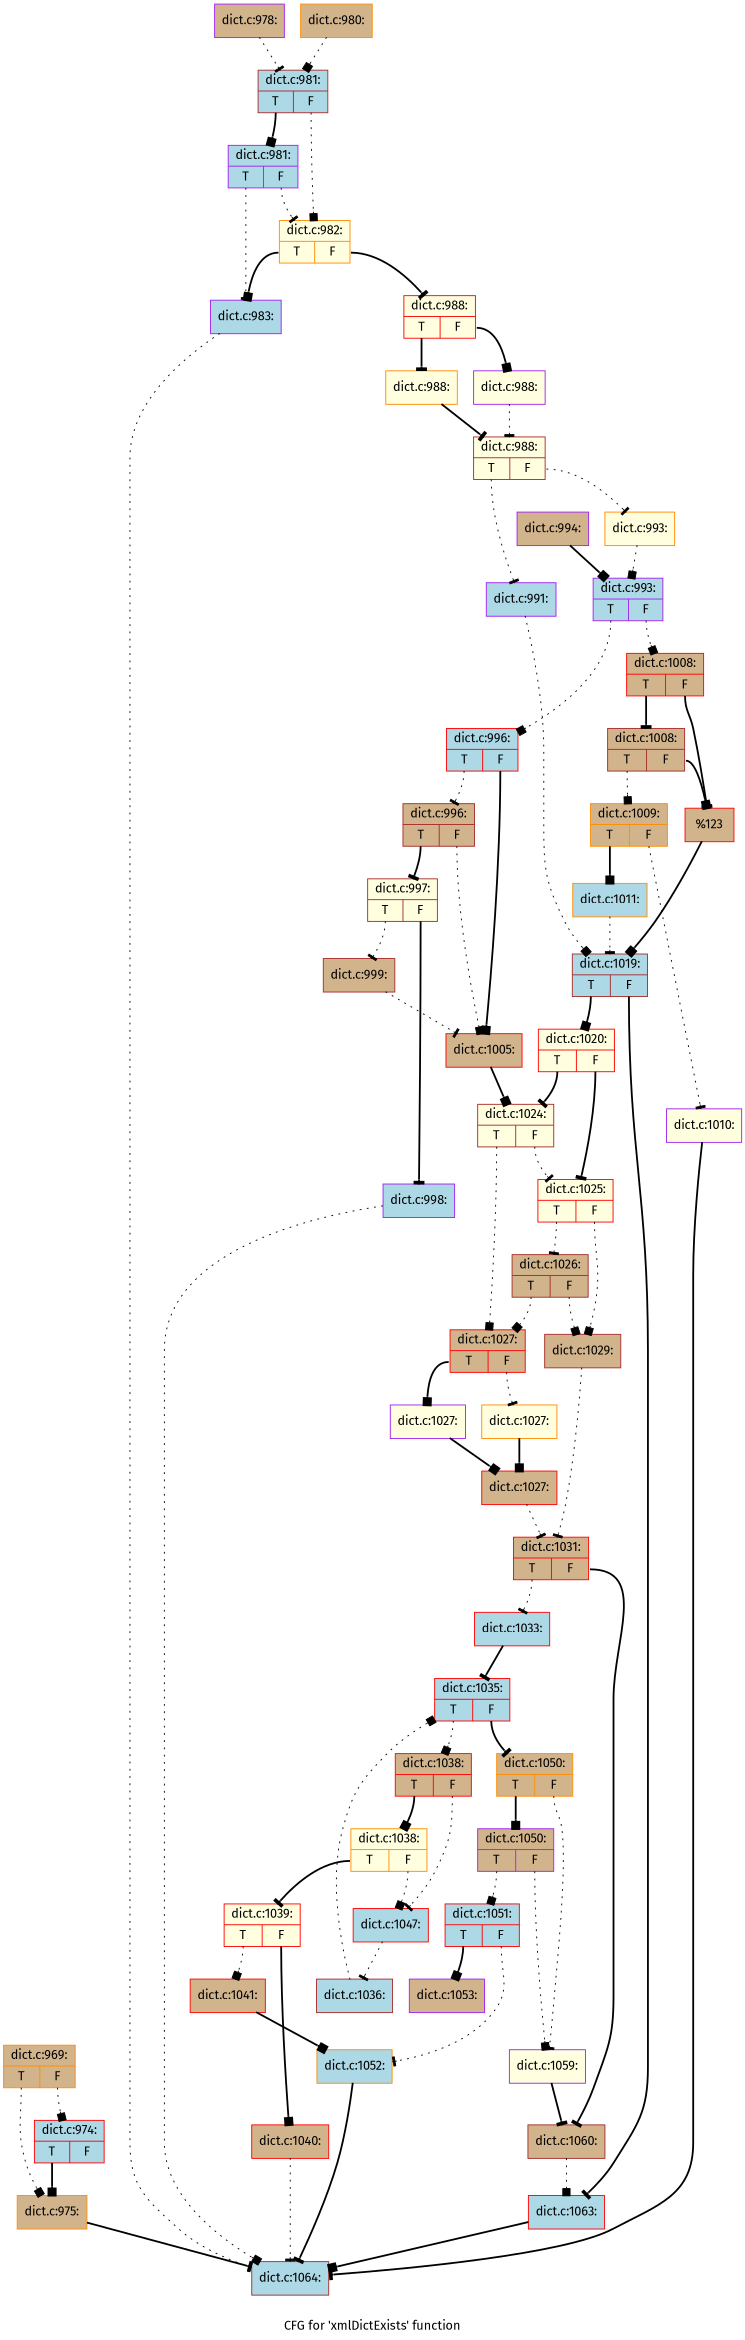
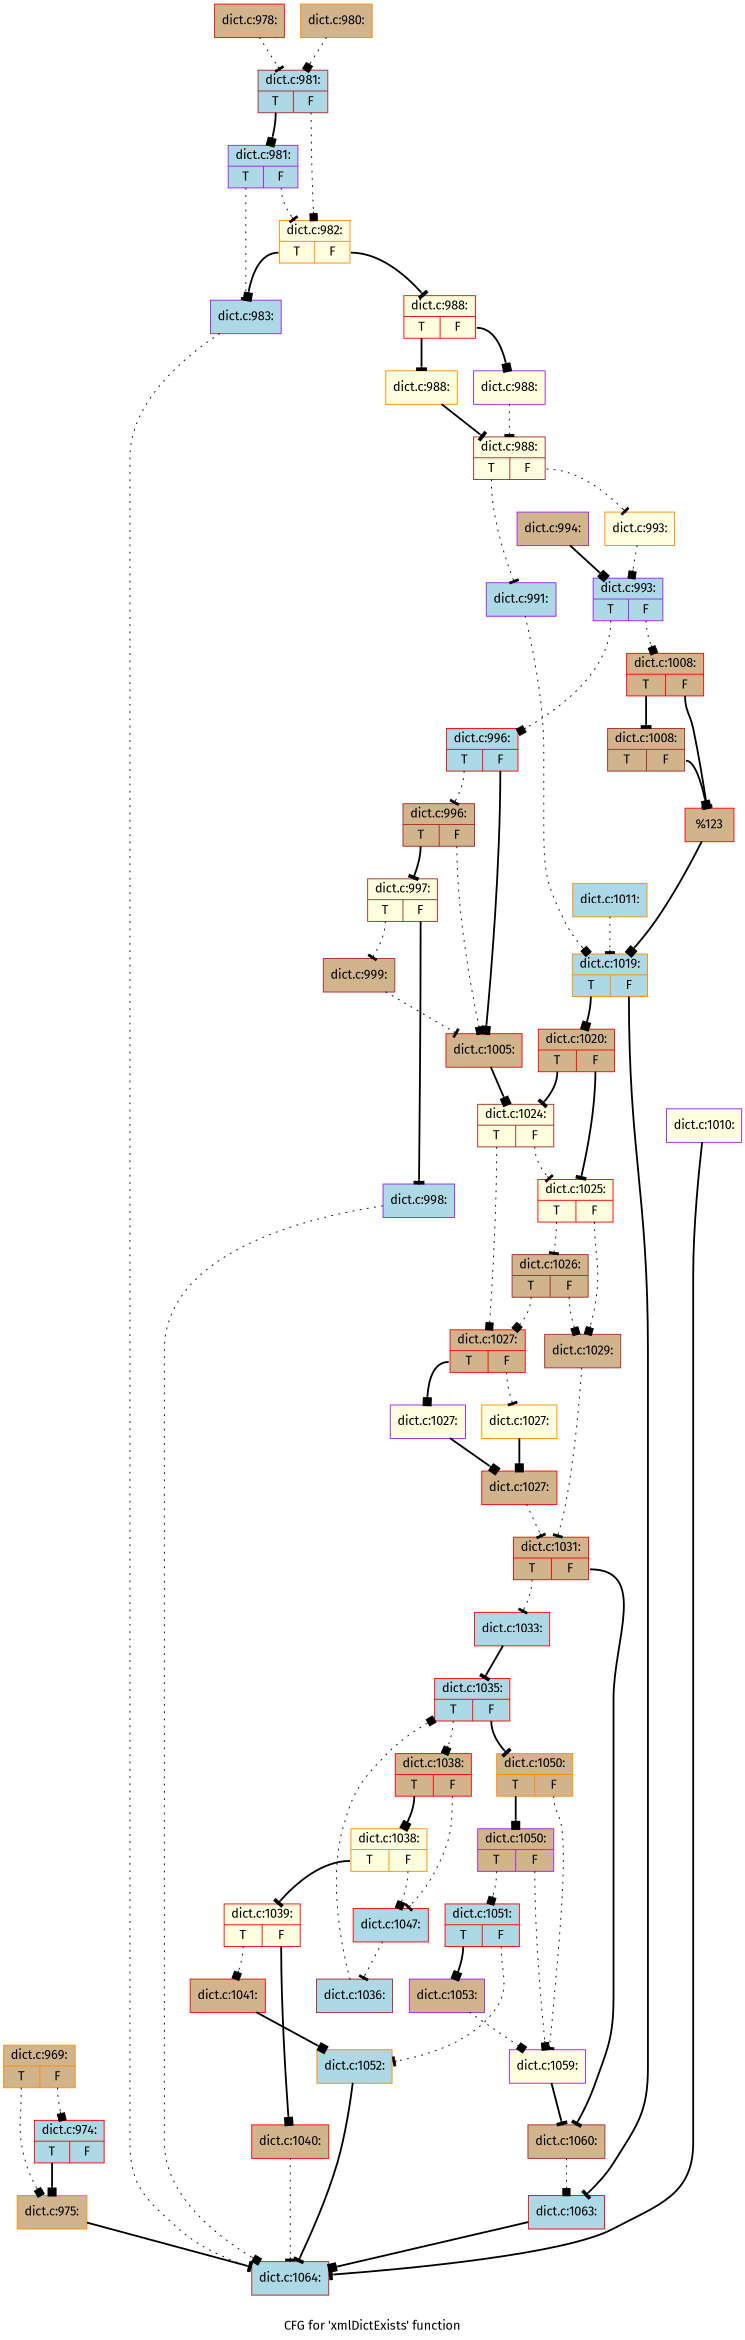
  digraph {
    fontname="Fira Sans"
    label="CFG for 'xmlDictExists' function"
    node [color=red fillcolor=tan fontname="Fira Sans" shape=record style=filled]
    edge [arrowhead=box fontname="Fira Sans" style=dotted]
    n1 [color=darkorange label="{dict.c:969:|{<s0>T|<s1>F}}"]
    n2 [color=darkorange label="{dict.c:975:}"]
    n3 [fillcolor=lightblue label="{dict.c:974:|{<s0>T|<s1>F}}"]
    n4 [color=brown fillcolor=lightblue label="{dict.c:1064:}"]
-   n5 [color=purple label="{dict.c:978:}"]
+   n5 [label="{dict.c:978:}"]
    n6 [color=brown fillcolor=lightblue label="{dict.c:981:|{<s0>T|<s1>F}}"]
    n7 [color=darkorange label="{dict.c:980:}"]
    n8 [color=purple fillcolor=lightblue label="{dict.c:981:|{<s0>T|<s1>F}}"]
    n9 [color=darkorange fillcolor=lightyellow label="{dict.c:982:|{<s0>T|<s1>F}}"]
    n10 [color=purple fillcolor=lightblue label="{dict.c:983:}"]
    n11 [fillcolor=lightyellow label="{dict.c:988:|{<s0>T|<s1>F}}"]
    n12 [color=darkorange fillcolor=lightyellow label="{dict.c:988:}"]
    n13 [color=purple fillcolor=lightyellow label="{dict.c:988:}"]
    n14 [color=brown fillcolor=lightyellow label="{dict.c:988:|{<s0>T|<s1>F}}"]
    n15 [color=purple fillcolor=lightblue label="{dict.c:991:}"]
    n16 [color=darkorange fillcolor=lightyellow label="{dict.c:993:}"]
-   n17 [color=brown fillcolor=lightblue label="{dict.c:1019:|{<s0>T|<s1>F}}"]
+   n17 [color=darkorange fillcolor=lightblue label="{dict.c:1019:|{<s0>T|<s1>F}}"]
    n18 [color=purple fillcolor=lightblue label="{dict.c:993:|{<s0>T|<s1>F}}"]
-   n19 [fillcolor=lightyellow label="{dict.c:1020:|{<s0>T|<s1>F}}"]
+   n19 [label="{dict.c:1020:|{<s0>T|<s1>F}}"]
    n20 [fillcolor=lightblue label="{dict.c:1063:}"]
    n21 [fillcolor=lightblue label="{dict.c:996:|{<s0>T|<s1>F}}"]
    n22 [label="{dict.c:1008:|{<s0>T|<s1>F}}"]
    n23 [color=brown fillcolor=lightyellow label="{dict.c:1024:|{<s0>T|<s1>F}}"]
    n24 [fillcolor=lightyellow label="{dict.c:1025:|{<s0>T|<s1>F}}"]
    n25 [color=brown label="{dict.c:996:|{<s0>T|<s1>F}}"]
    n26 [label="{dict.c:1005:}"]
    n27 [color=brown label="{dict.c:1008:|{<s0>T|<s1>F}}"]
    n28 [label="{%123}"]
    n29 [color=brown fillcolor=lightyellow label="{dict.c:997:|{<s0>T|<s1>F}}"]
-   n30 [color=darkorange label="{dict.c:1009:|{<s0>T|<s1>F}}"]
    n31 [color=brown label="{dict.c:999:}"]
    n32 [color=purple fillcolor=lightblue label="{dict.c:998:}"]
    n33 [color=purple label="{dict.c:994:}"]
    n34 [color=darkorange fillcolor=lightblue label="{dict.c:1011:}"]
    n35 [color=purple fillcolor=lightyellow label="{dict.c:1010:}"]
    n36 [label="{dict.c:1027:|{<s0>T|<s1>F}}"]
    n37 [color=brown label="{dict.c:1026:|{<s0>T|<s1>F}}"]
    n38 [color=brown label="{dict.c:1029:}"]
    n39 [color=purple fillcolor=lightyellow label="{dict.c:1027:}"]
    n40 [color=darkorange fillcolor=lightyellow label="{dict.c:1027:}"]
    n41 [label="{dict.c:1031:|{<s0>T|<s1>F}}"]
    n42 [label="{dict.c:1027:}"]
    n43 [fillcolor=lightblue label="{dict.c:1033:}"]
    n44 [color=brown label="{dict.c:1060:}"]
    n45 [fillcolor=lightblue label="{dict.c:1035:|{<s0>T|<s1>F}}"]
    n46 [label="{dict.c:1038:|{<s0>T|<s1>F}}"]
    n47 [color=darkorange label="{dict.c:1050:|{<s0>T|<s1>F}}"]
    n48 [color=darkorange fillcolor=lightyellow label="{dict.c:1038:|{<s0>T|<s1>F}}"]
    n49 [fillcolor=lightblue label="{dict.c:1047:}"]
    n50 [color=purple label="{dict.c:1050:|{<s0>T|<s1>F}}"]
    n51 [color=purple fillcolor=lightyellow label="{dict.c:1059:}"]
    n52 [fillcolor=lightyellow label="{dict.c:1039:|{<s0>T|<s1>F}}"]
    n53 [color=brown fillcolor=lightblue label="{dict.c:1036:}"]
    n54 [fillcolor=lightblue label="{dict.c:1051:|{<s0>T|<s1>F}}"]
    n55 [label="{dict.c:1041:}"]
    n56 [label="{dict.c:1040:}"]
    n57 [color=darkorange fillcolor=lightblue label="{dict.c:1052:}"]
    n58 [color=purple label="{dict.c:1053:}"]
    n1 -> n2 [tailport=s0]
    n1 -> n3 [tailport=s1]
    n2 -> n4 [arrowhead=tee style=bold]
    n3 -> n2 [style=bold tailport=s0]
    n5 -> n6 [arrowhead=tee]
    n6 -> n8 [style=bold tailport=s0]
    n6 -> n9 [tailport=s1]
    n7 -> n6
    n8 -> n9 [arrowhead=tee tailport=s1]
    n8 -> n10 [arrowhead=tee tailport=s0]
    n9 -> n10 [style=bold tailport=s0]
    n9 -> n11 [arrowhead=tee style=bold tailport=s1]
    n10 -> n4 [arrowhead=tee]
    n11 -> n12 [arrowhead=tee style=bold tailport=s0]
    n11 -> n13 [style=bold tailport=s1]
    n12 -> n14 [arrowhead=tee style=bold]
    n13 -> n14 [arrowhead=tee]
    n14 -> n15 [arrowhead=tee tailport=s0]
    n14 -> n16 [arrowhead=tee tailport=s1]
    n15 -> n17
    n16 -> n18
    n17 -> n19 [style=bold tailport=s0]
    n17 -> n20 [arrowhead=tee style=bold tailport=s1]
    n18 -> n21 [tailport=s0]
    n18 -> n22 [tailport=s1]
    n19 -> n23 [arrowhead=tee style=bold tailport=s0]
    n19 -> n24 [arrowhead=tee style=bold tailport=s1]
    n20 -> n4 [style=bold]
    n21 -> n25 [arrowhead=tee tailport=s0]
    n21 -> n26 [style=bold tailport=s1]
    n22 -> n27 [arrowhead=tee style=bold tailport=s0]
    n22 -> n28 [arrowhead=tee style=bold tailport=s1]
    n23 -> n24 [arrowhead=tee tailport=s1]
    n23 -> n36 [tailport=s0]
    n24 -> n37 [arrowhead=tee tailport=s0]
    n24 -> n38 [tailport=s1]
    n25 -> n26 [tailport=s1]
    n25 -> n29 [arrowhead=tee style=bold tailport=s0]
    n26 -> n23 [style=bold]
    n27 -> n28 [style=bold tailport=s1]
-   n27 -> n30 [tailport=s0]
    n28 -> n17 [style=bold]
    n29 -> n31 [arrowhead=tee tailport=s0]
    n29 -> n32 [arrowhead=tee style=bold tailport=s1]
-   n30 -> n34 [style=bold tailport=s0]
-   n30 -> n35 [arrowhead=tee tailport=s1]
    n31 -> n26 [arrowhead=tee]
    n32 -> n4
    n33 -> n18 [style=bold]
    n34 -> n17 [arrowhead=tee]
    n35 -> n4 [arrowhead=tee style=bold]
    n36 -> n39 [style=bold tailport=s0]
    n36 -> n40 [arrowhead=tee tailport=s1]
    n37 -> n36 [tailport=s0]
    n37 -> n38 [tailport=s1]
    n38 -> n41 [arrowhead=tee]
    n39 -> n42 [style=bold]
    n40 -> n42 [style=bold]
    n41 -> n43 [arrowhead=tee tailport=s0]
    n41 -> n44 [arrowhead=tee style=bold tailport=s1]
    n42 -> n41 [arrowhead=tee]
    n43 -> n45 [arrowhead=tee style=bold]
    n44 -> n20
    n45 -> n46 [tailport=s0]
    n45 -> n47 [arrowhead=tee style=bold tailport=s1]
    n46 -> n48 [style=bold tailport=s0]
    n46 -> n49 [arrowhead=tee tailport=s1]
    n47 -> n50 [style=bold tailport=s0]
    n47 -> n51 [arrowhead=tee tailport=s1]
    n48 -> n49 [tailport=s1]
    n48 -> n52 [arrowhead=tee style=bold tailport=s0]
    n49 -> n53 [arrowhead=tee]
    n50 -> n51 [tailport=s1]
    n50 -> n54 [tailport=s0]
    n51 -> n44 [arrowhead=tee style=bold]
    n52 -> n55 [tailport=s0]
    n52 -> n56 [style=bold tailport=s1]
    n53 -> n45
    n54 -> n57 [arrowhead=tee tailport=s1]
    n54 -> n58 [style=bold tailport=s0]
    n55 -> n57 [style=bold]
    n56 -> n4 [arrowhead=tee]
    n57 -> n4 [arrowhead=tee style=bold]
+   n58 -> n51
  }
